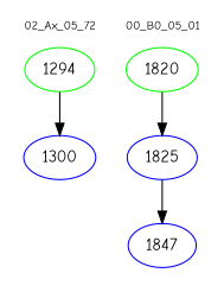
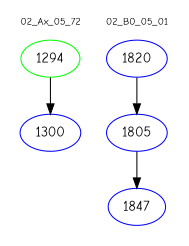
  digraph {
    fontname="Comic Neue"
    node [color=blue fontname="Comic Neue"]
    edge [color=black fontname="Comic Neue"]
    n1 [color=green label=1294]
    n2 [label=1300]
-   n3 [color=green label=1820]
-   n4 [label=1825]
+   n3 [label=1820]
+   n4 [label=1805]
    n5 [label=1847]
    subgraph cluster_1 {
      color=white
      fontsize=10
      label="02_Ax_05_72"
      n1
      n2
    }
    subgraph cluster_2 {
      color=white
      fontsize=10
-     label="00_B0_05_01"
+     label="02_B0_05_01"
      n3
      n4
      n5
    }
    n1 -> n2
    n3 -> n4
    n4 -> n5
  }
